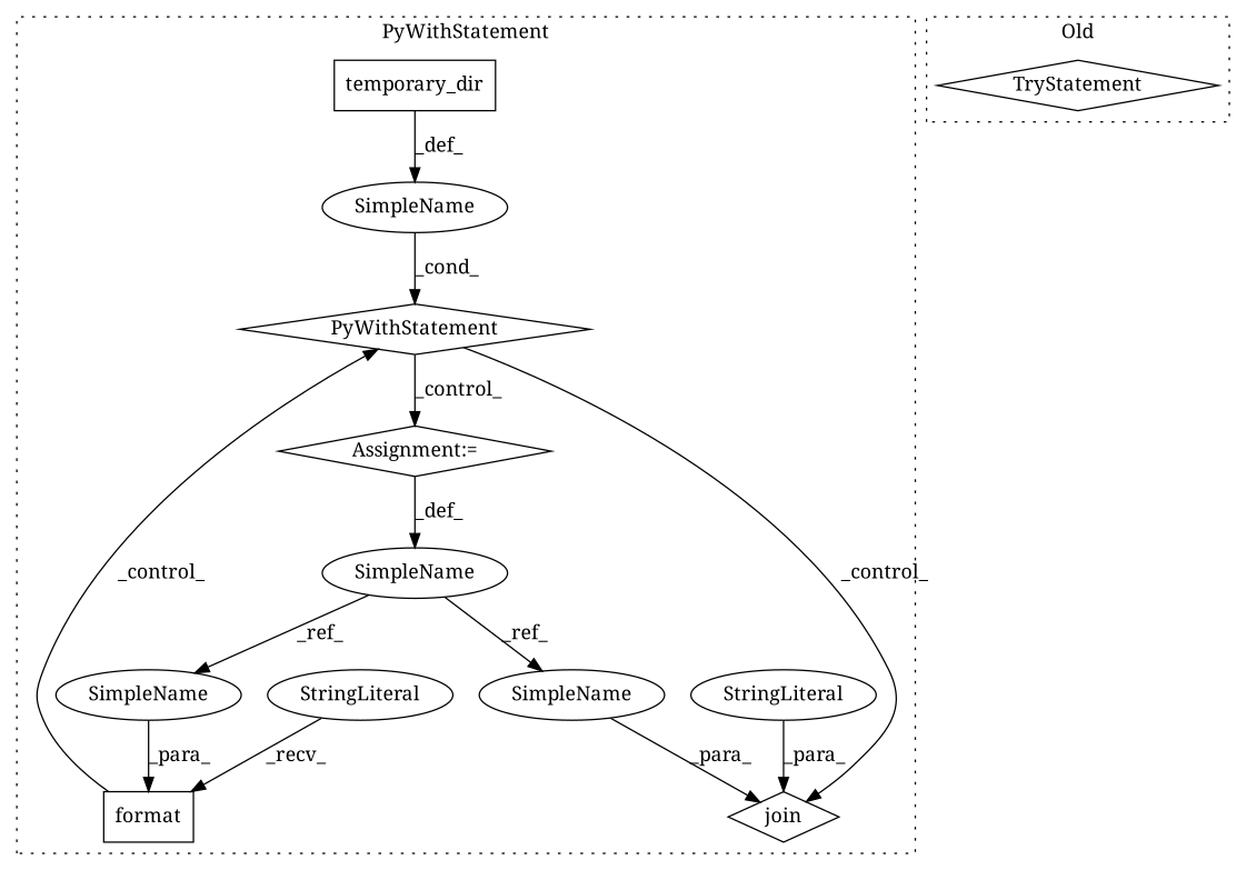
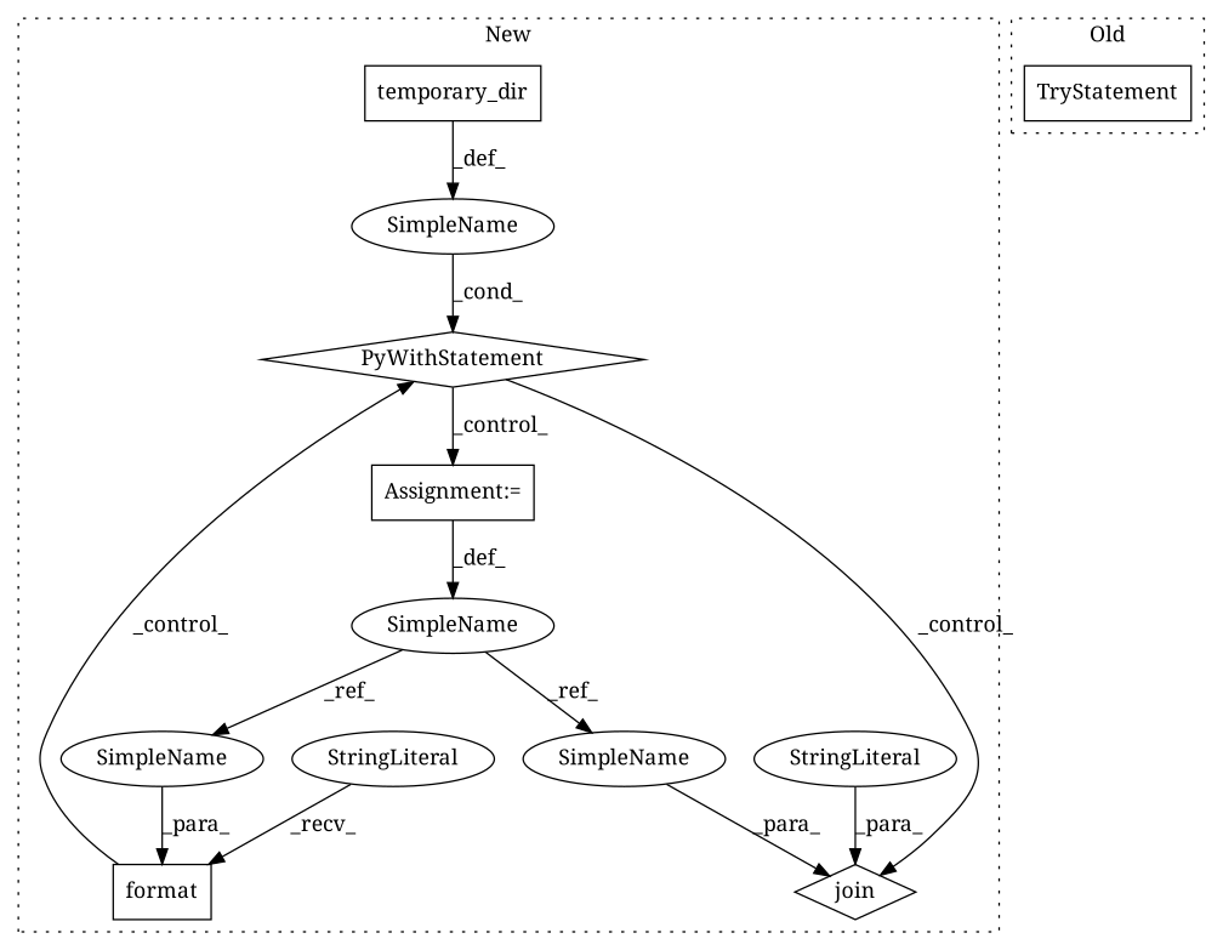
  digraph {
    fontname="Noto Serif"
    node [a=42 fontname="Noto Serif" l=7 s=4617 shape=ellipse]
    edge [fontname="Noto Serif"]
    n1 [a=32 l=15 label=temporary_dir s=4588 shape=box]
    n2 [a=104 l="10,2" label=PyWithStatement s="4578,4603" shape=diamond]
    n3 [label=SimpleName l="" s=""]
-   n4 [a=7 label="Assignment:=" shape=diamond]
+   n4 [a=7 label="Assignment:=" shape=box]
    n5 [a=32 l="5,1" label=join s="4645,4685" shape=diamond]
    n6 [a=45 l=27 label=StringLiteral s=4658]
    n7 [label=SimpleName]
    n8 [a=32 l="7,1" label=format s="4799,4813" shape=box]
    n9 [a=45 l=20 label=StringLiteral s=4778]
    n10 [label=SimpleName s=4806]
    n11 [label=SimpleName s=4650]
-   n12 [a=54 l=4 label=TryStatement s=4212 shape=diamond]
+   n12 [a=54 l=4 label=TryStatement s=4212 shape=box]
    subgraph cluster_1 {
-     label=PyWithStatement
+     label=New
      style=dotted
      n1
      n2
      n3
      n4
      n5
      n6
      n7
      n8
      n9
      n10
      n11
    }
    subgraph cluster_2 {
      label=Old
      style=dotted
      n12
    }
    n1 -> n3 [label=_def_]
    n2 -> n4 [label=_control_]
    n2 -> n5 [label=_control_]
    n3 -> n2 [label=_cond_]
    n4 -> n7 [label=_def_]
    n6 -> n5 [label=_para_]
    n7 -> n10 [label=_ref_]
    n7 -> n11 [label=_ref_]
    n8 -> n2 [label=_control_]
    n9 -> n8 [label=_recv_]
    n10 -> n8 [label=_para_]
    n11 -> n5 [label=_para_]
  }
